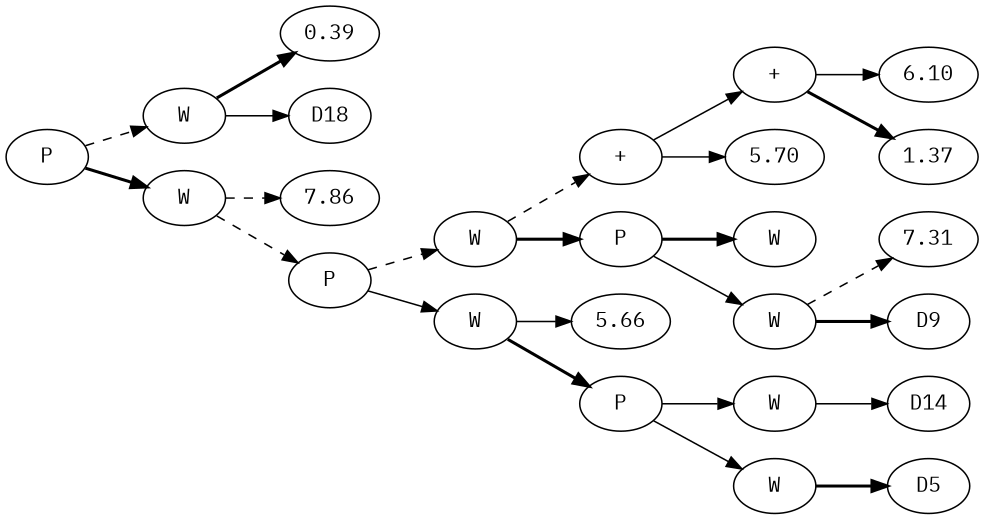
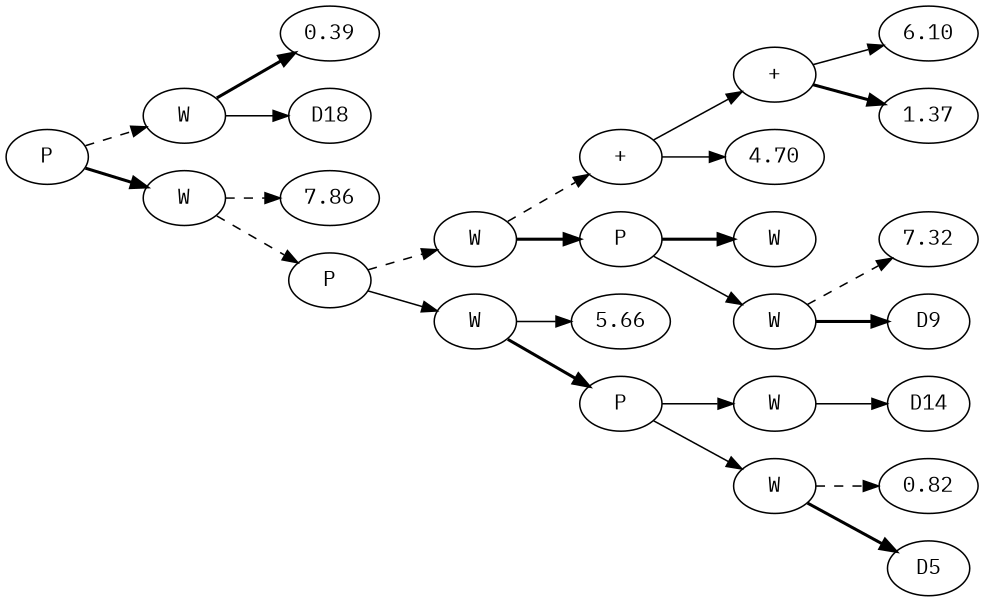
  digraph {
    fontname="IBM Plex Mono"
    rankdir=LR
    node [fontname="IBM Plex Mono"]
    edge [fontname="IBM Plex Mono" style=solid]
    n1 [label=P]
    n2 [label=W]
    n3 [label=W]
    n4 [label=0.39]
    n5 [label=D18]
    n6 [label=7.86]
    n7 [label=P]
    n8 [label=W]
    n9 [label=W]
    n10 [label="+"]
    n11 [label=P]
    n12 [label=5.66]
    n13 [label=P]
    n14 [label="+"]
-   n15 [label=5.70]
+   n15 [label=4.70]
    n16 [label=W]
    n17 [label=W]
    n18 [label=6.10]
    n19 [label=1.37]
-   n20 [label=7.31]
+   n20 [label=7.32]
    n21 [label=D9]
    n22 [label=W]
    n23 [label=W]
    n24 [label=D14]
+   n25 [label=0.82]
    n26 [label=D5]
    n1 -> n2 [style=dashed]
    n1 -> n3 [style=bold]
    n2 -> n4 [style=bold]
    n2 -> n5
    n3 -> n6 [style=dashed]
    n3 -> n7 [style=dashed]
    n7 -> n8 [style=dashed]
    n7 -> n9
    n8 -> n10 [style=dashed]
    n8 -> n11 [style=bold]
    n9 -> n12
    n9 -> n13 [style=bold]
    n10 -> n14
    n10 -> n15
    n11 -> n16 [style=bold]
    n11 -> n17
    n13 -> n22
    n13 -> n23
    n14 -> n18
    n14 -> n19 [style=bold]
    n17 -> n20 [style=dashed]
    n17 -> n21 [style=bold]
    n22 -> n24
+   n23 -> n25 [style=dashed]
    n23 -> n26 [style=bold]
  }
